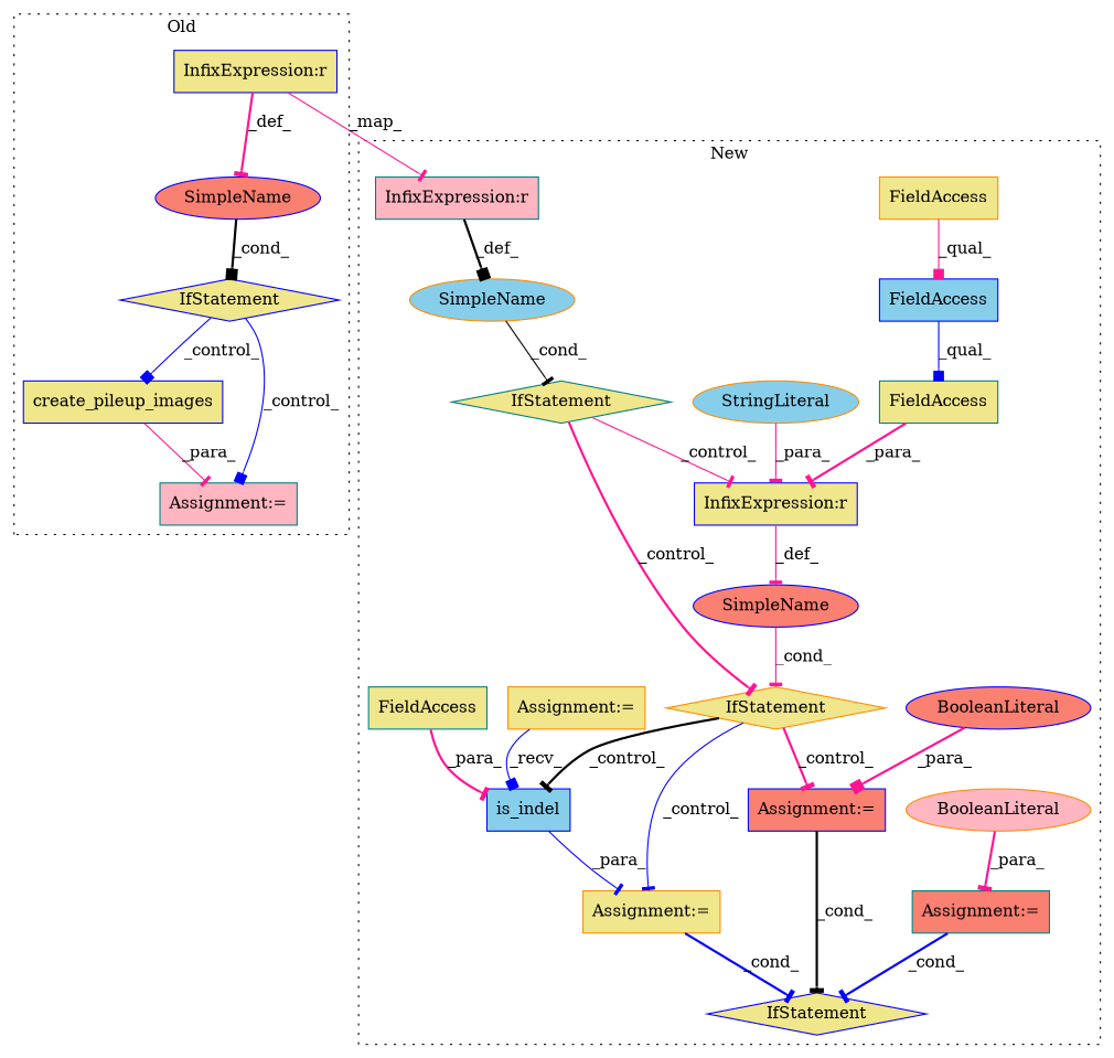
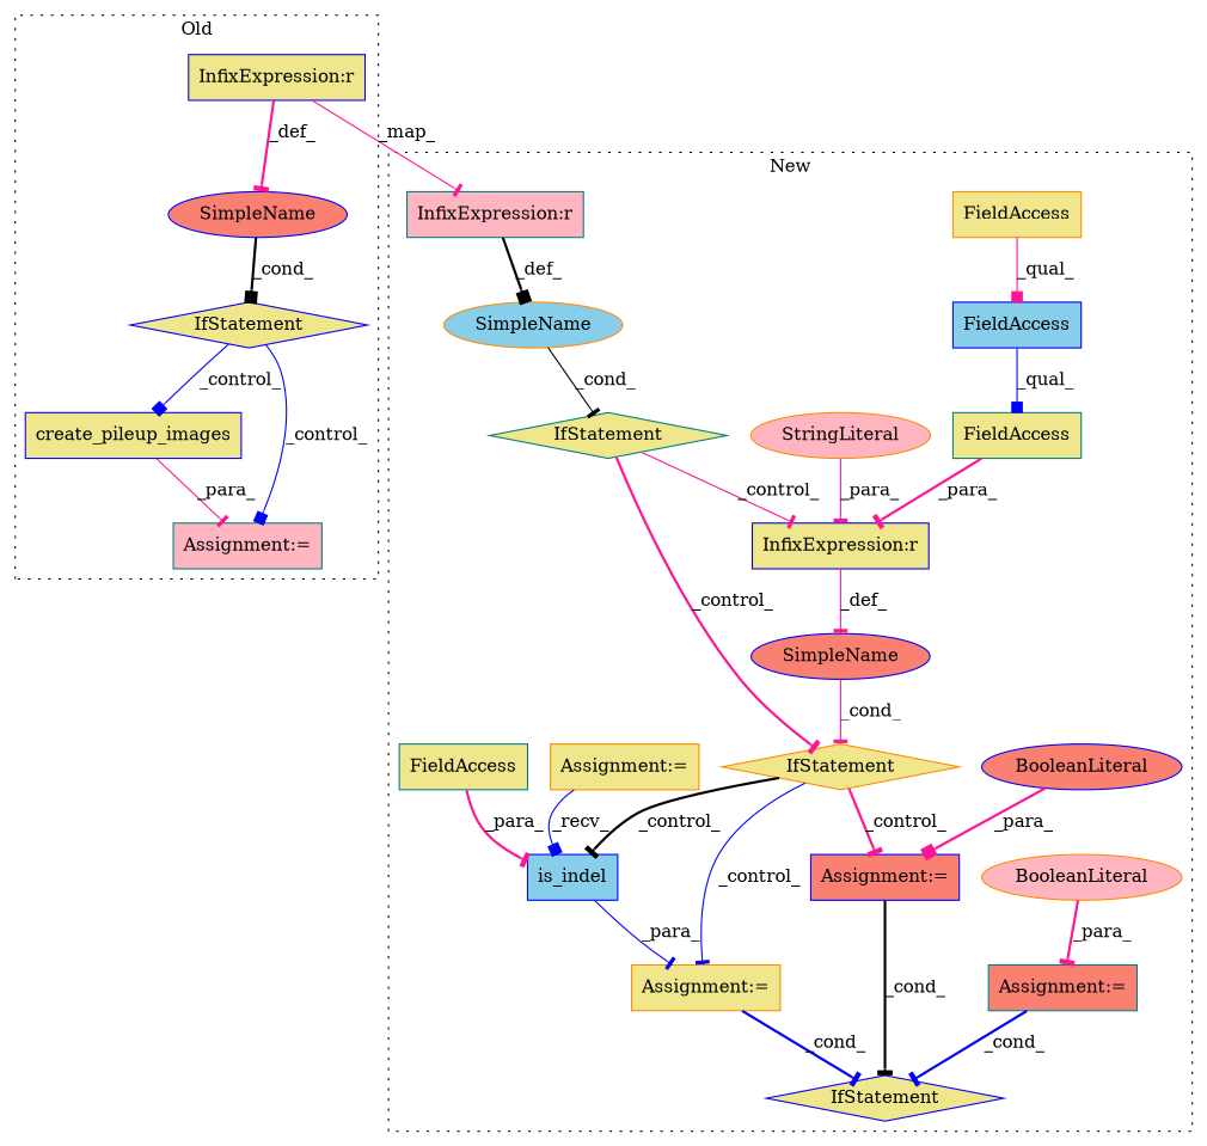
  digraph {
    node [a=7 l=4 shape=box style=filled fillcolor=khaki color=blue]
    edge [color=deeppink style=solid arrowhead=tee]
    n1 [a=32 l="21,1" label=create_pileup_images s="54629,54675"]
    n2 [a=27 label="InfixExpression:r" s=53971]
    n3 [a=42 label=SimpleName shape=ellipse fillcolor=salmon l=""]
    n4 [a=25 l="4,2" label=IfStatement s="53924,53981" shape=diamond]
    n5 [l=1 label="Assignment:=" s=54619 fillcolor=lightpink color=teal]
    n6 [a=25 l="4,2" label=IfStatement s="54468,54527" shape=diamond color=darkorange]
    n7 [a=27 label="InfixExpression:r" s=54515]
    n8 [a=27 label="InfixExpression:r" s=54448 fillcolor=lightpink color=teal]
    n9 [a=22 l=43 label=FieldAccess s=54472 color=teal]
    n10 [a=22 l=24 label=FieldAccess s=54472 fillcolor=skyblue]
    n11 [a=22 l=12 label=FieldAccess s=54472 color=darkorange]
    n12 [a=42 label=SimpleName shape=ellipse fillcolor=salmon l=""]
    n13 [a=32 l="9,1" label=is_indel s="54576,54600" fillcolor=skyblue]
    n14 [a=22 l=15 label=FieldAccess s=54585 color=teal]
    n15 [a=25 l="4,2" label=IfStatement s="54401,54458" shape=diamond color=teal]
    n16 [a=42 label=SimpleName shape=ellipse fillcolor=skyblue color=darkorange l=""]
    n17 [a=25 l="4,2" label=IfStatement s="54747,54773" shape=diamond]
    n18 [l=1 label="Assignment:=" s=54649 fillcolor=salmon]
    n19 [a=9 label=BooleanLiteral s=54650 shape=ellipse fillcolor=salmon]
    n20 [l=1 label="Assignment:=" s=54389 fillcolor=salmon color=teal]
    n21 [a=9 l=5 label=BooleanLiteral s=54390 shape=ellipse fillcolor=lightpink color=darkorange]
    n22 [l=1 label="Assignment:=" s=54561 color=darkorange]
-   n23 [a=45 l=8 label=StringLiteral s=54519 shape=ellipse fillcolor=skyblue color=darkorange]
+   n23 [a=45 l=8 label=StringLiteral s=54519 shape=ellipse fillcolor=lightpink color=darkorange]
    n24 [l=13 label="Assignment:=" s=53684 color=darkorange]
    subgraph cluster_1 {
      label=Old
      style=dotted
      n1
      n2
      n3
      n4
      n5
    }
    subgraph cluster_2 {
      label=New
      style=dotted
      n6
      n7
      n8
      n9
      n10
      n11
      n12
      n13
      n14
      n15
      n16
      n17
      n18
      n19
      n20
      n21
      n22
      n23
      n24
    }
    n1 -> n5 [label=_para_]
    n2 -> n3 [label=_def_ style=bold]
    n2 -> n8 [label=_map_]
    n3 -> n4 [label=_cond_ color=black style=bold arrowhead=box]
    n4 -> n1 [label=_control_ color=blue arrowhead=box]
    n4 -> n5 [label=_control_ color=blue arrowhead=box]
    n6 -> n13 [label=_control_ color=black style=bold]
    n6 -> n18 [label=_control_ style=bold]
    n6 -> n22 [label=_control_ color=blue]
    n7 -> n12 [label=_def_]
    n8 -> n16 [label=_def_ color=black style=bold arrowhead=box]
    n9 -> n7 [label=_para_ style=bold]
    n10 -> n9 [label=_qual_ color=blue arrowhead=box]
    n11 -> n10 [label=_qual_ arrowhead=box]
    n12 -> n6 [label=_cond_]
    n13 -> n22 [label=_para_ color=blue]
    n14 -> n13 [label=_para_ style=bold]
    n15 -> n6 [label=_control_ style=bold]
    n15 -> n7 [label=_control_]
    n16 -> n15 [label=_cond_ color=black]
    n18 -> n17 [label=_cond_ color=black style=bold]
    n19 -> n18 [label=_para_ style=bold arrowhead=box]
    n20 -> n17 [label=_cond_ color=blue style=bold]
    n21 -> n20 [label=_para_ style=bold]
    n22 -> n17 [label=_cond_ color=blue style=bold]
    n23 -> n7 [label=_para_]
    n24 -> n13 [label=_recv_ color=blue arrowhead=box]
  }
